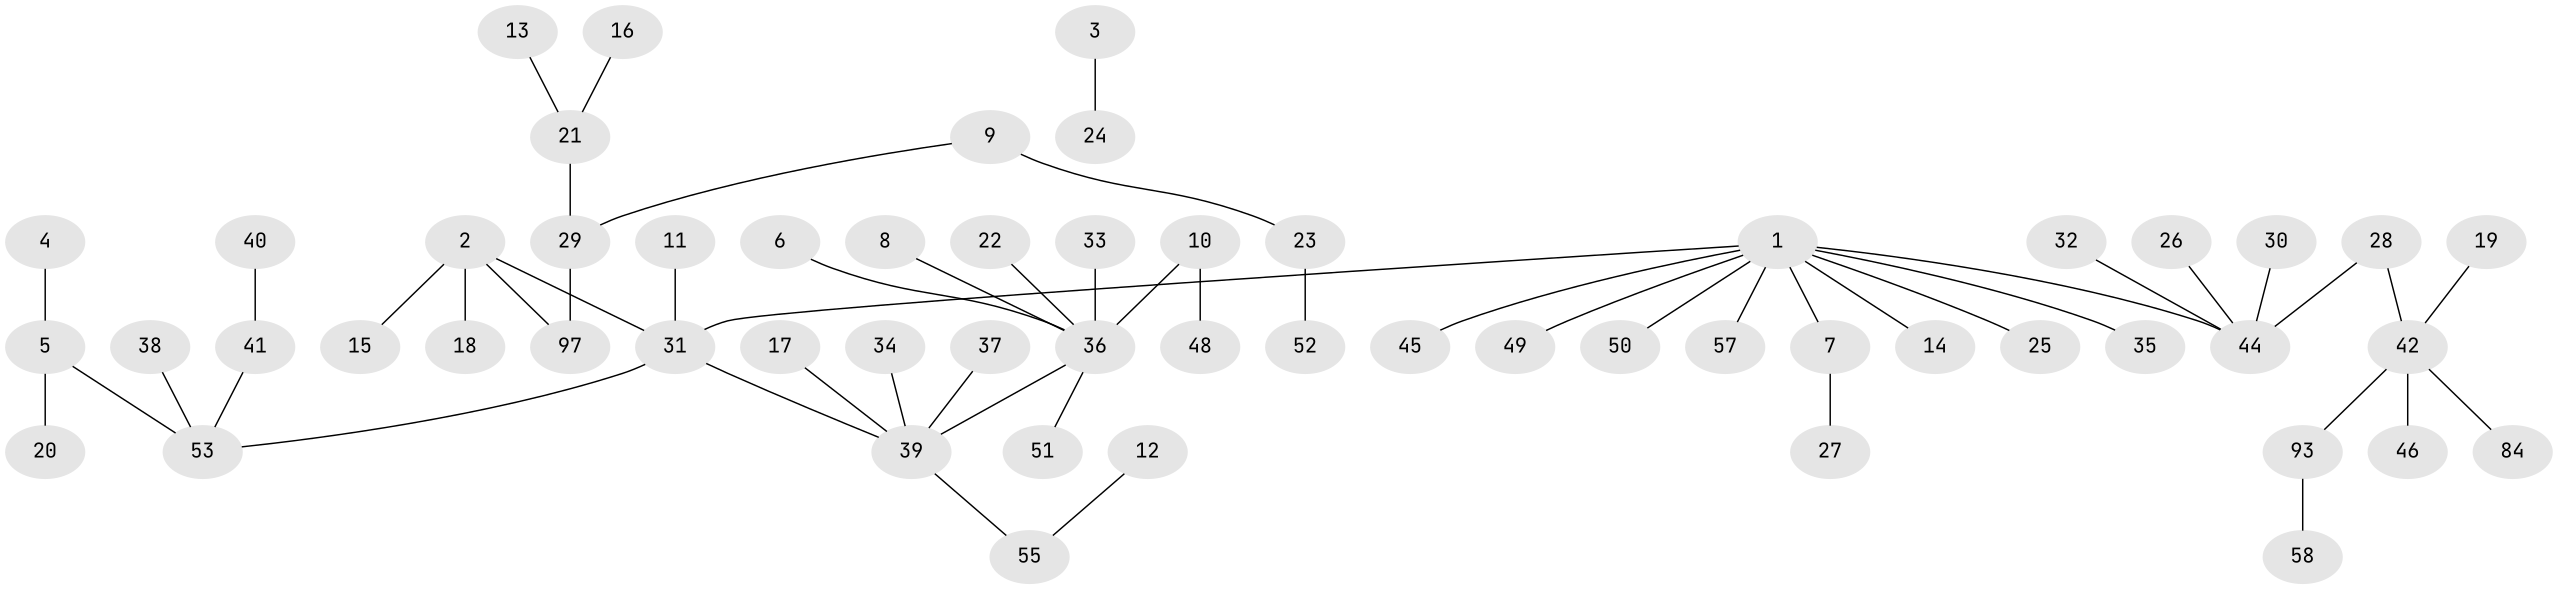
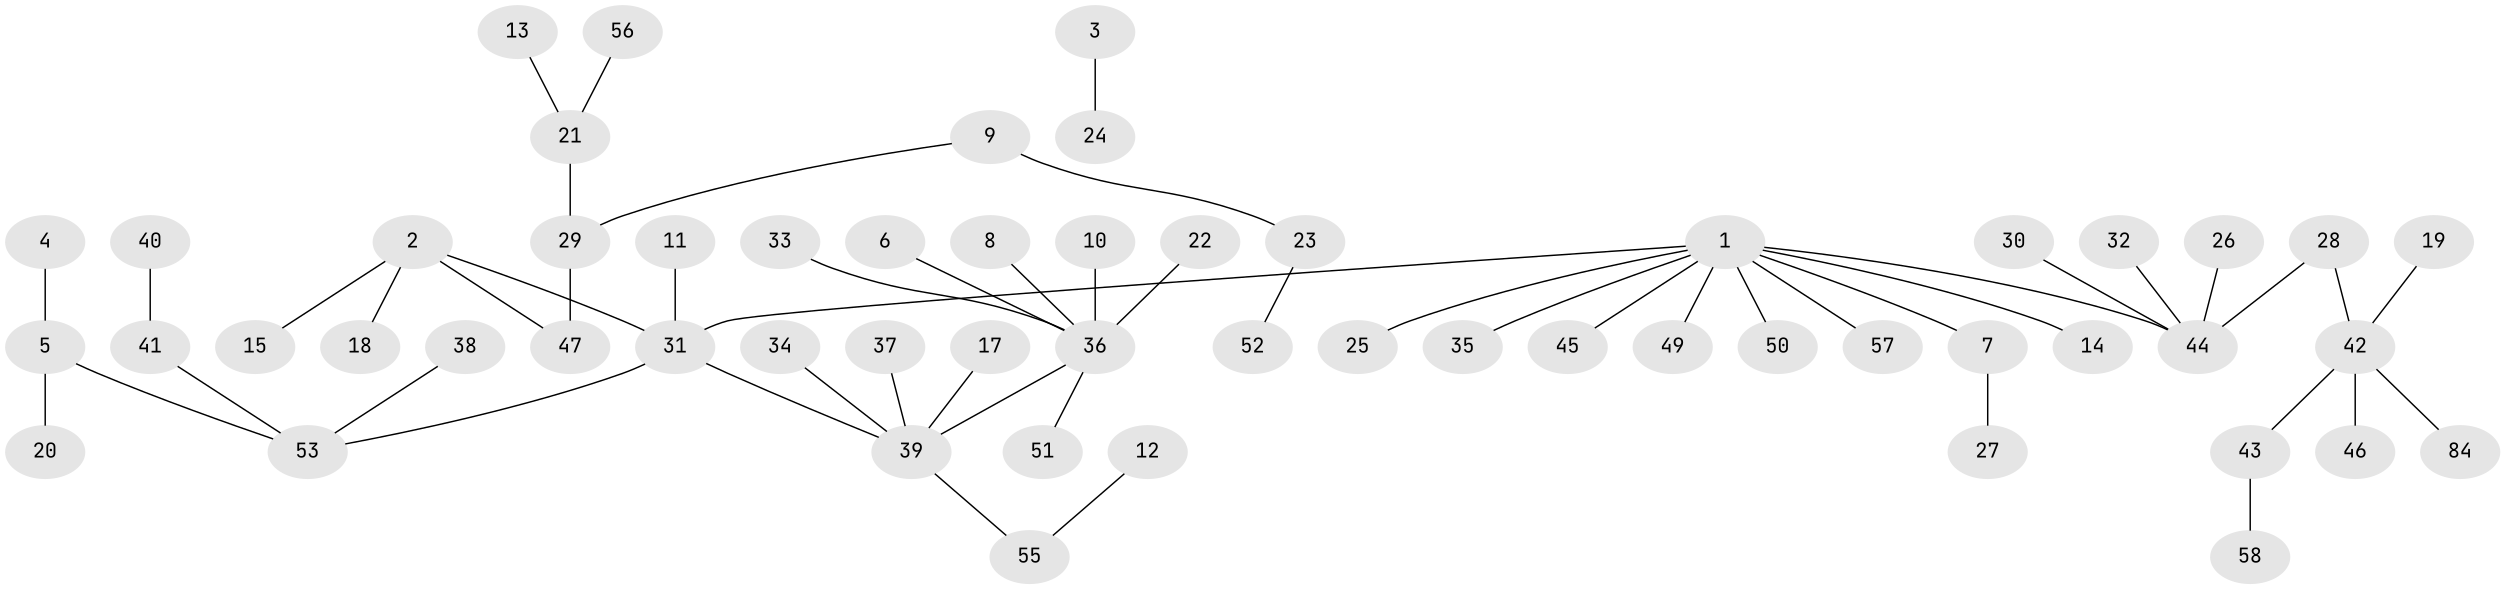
  graph {
    fontname="JetBrains Mono"
    node [color=gray90 fontname="JetBrains Mono" style=filled]
    edge [fontname="JetBrains Mono" weight=1.0]
    1
    7
    14
    25
    31
    35
    44
    45
    49
    50
    57
    27
    53
    39
    2
    15
    18
-   47 [label=97]
+   47
    3
    24
    5
    20
    4
    6
    36
    51
    8
    9
    23
    29
    52
    10
-   48
    11
    12
    55
    13
    21
-   16
+   16 [label=56]
    17
    19
    42
-   43 [label=93]
+   43
    46
    n45 [label=84]
    22
    26
    28
    30
    32
    33
    34
    37
    38
    40
    41
    58
    1 -- 7
    1 -- 14
    1 -- 25
    1 -- 31
    1 -- 35
    1 -- 44
    1 -- 45
    1 -- 49
    1 -- 50
    1 -- 57
    7 -- 27
    31 -- 53
    31 -- 39
    39 -- 55
    2 -- 31
    2 -- 15
    2 -- 18
    2 -- 47
    3 -- 24
    5 -- 53
    5 -- 20
    4 -- 5
    6 -- 36
    36 -- 39
    36 -- 51
    8 -- 36
    9 -- 23
    9 -- 29
    23 -- 52
    29 -- 47
    10 -- 36
-   10 -- 48
    11 -- 31
    12 -- 55
    13 -- 21
    21 -- 29
    16 -- 21
    17 -- 39
    19 -- 42
    42 -- 43
    42 -- 46
    42 -- n45
    43 -- 58
    22 -- 36
    26 -- 44
    28 -- 44
    28 -- 42
    30 -- 44
    32 -- 44
    33 -- 36
    34 -- 39
    37 -- 39
    38 -- 53
    40 -- 41
    41 -- 53
  }
